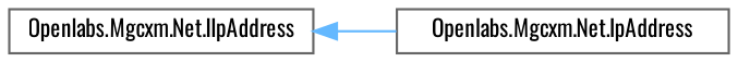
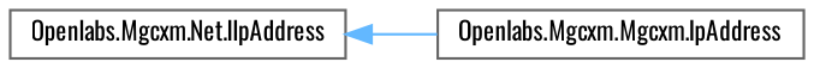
  digraph {
    rankdir=LR
    fontname=Oswald
    node [color=grey40 fillcolor=white fontname=Oswald fontsize=10 shape=box style=filled]
    n1 [height=0.2 label="Openlabs.Mgcxm.Net.IIpAddress" width=0.4]
-   n2 [height=0.2 label="Openlabs.Mgcxm.Net.IpAddress" width=0.4]
+   n2 [height=0.2 label="Openlabs.Mgcxm.Mgcxm.IpAddress" width=0.4]
    n1 -> n2 [color=steelblue1 dir=back fontname=Oswald fontsize=10 labelfontname=Helvetica labelfontsize=10 style=solid]
  }
